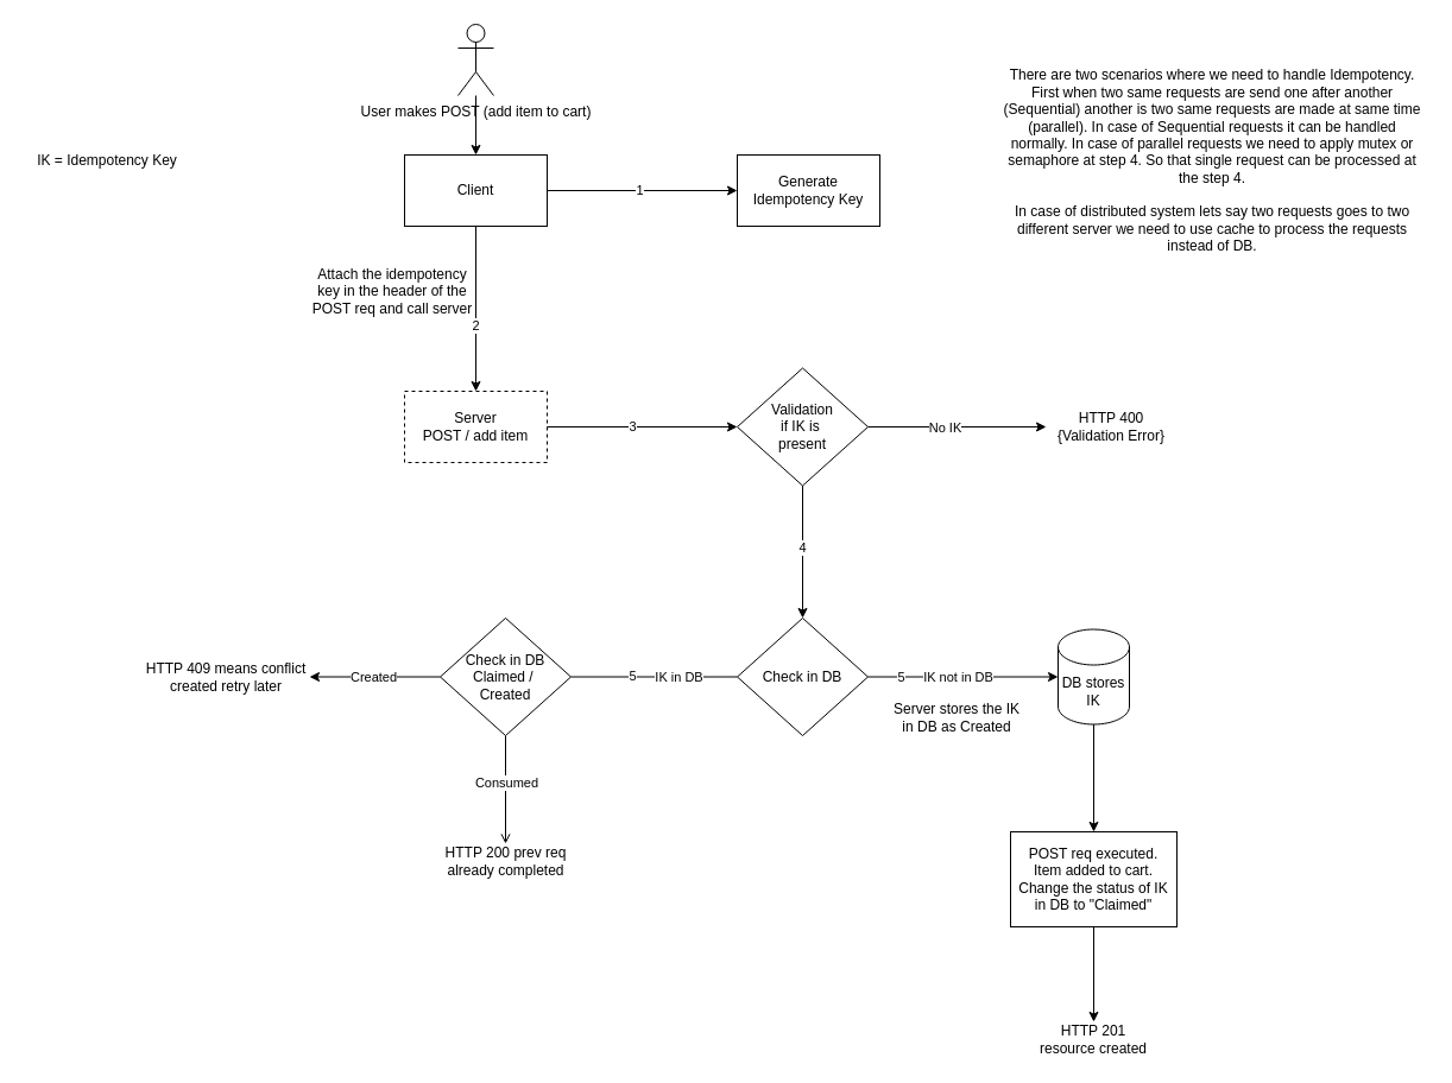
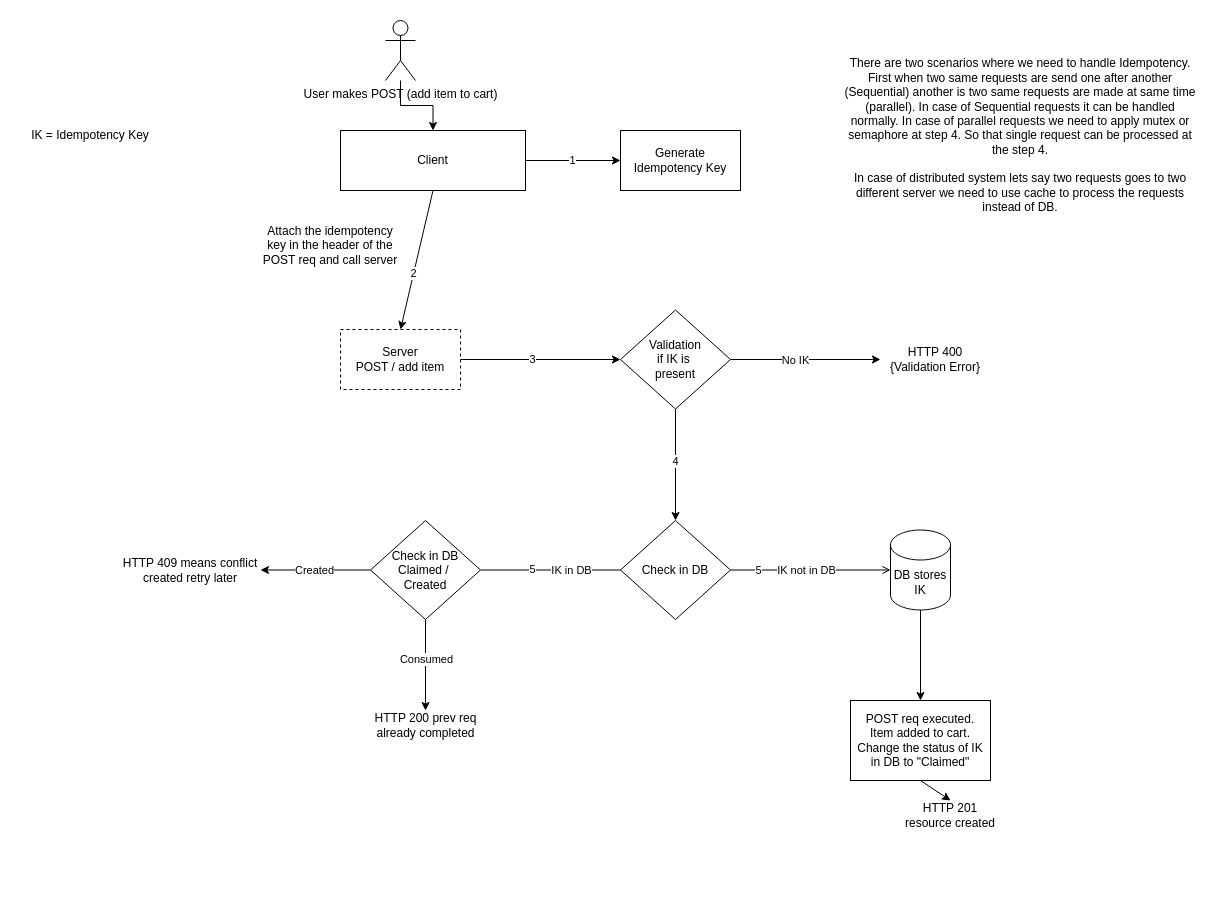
  <mxCell id="0" />
  <mxCell id="1" parent="0" />
- <mxCell id="2" value="Client" style="rounded=0;whiteSpace=wrap;html=1;" vertex="1" parent="1"><mxGeometry x="340" y="130" width="120" height="60" as="geometry" /></mxCell>
+ <mxCell id="2" value="Client" style="rounded=0;whiteSpace=wrap;html=1;" vertex="1" parent="1"><mxGeometry x="340" y="130" width="185" height="60" as="geometry" /></mxCell>
  <mxCell id="3" value="" style="edgeStyle=orthogonalEdgeStyle;rounded=0;orthogonalLoop=1;jettySize=auto;html=1;" edge="1" parent="1" source="4" target="2"><mxGeometry relative="1" as="geometry" /></mxCell>
  <mxCell id="4" value="User makes POST (add item to cart)" style="shape=umlActor;verticalLabelPosition=bottom;verticalAlign=top;html=1;outlineConnect=0;" vertex="1" parent="1"><mxGeometry x="385" y="20" width="30" height="60" as="geometry" /></mxCell>
  <mxCell id="5" value="" style="endArrow=classic;html=1;rounded=0;exitX=1;exitY=0.5;exitDx=0;exitDy=0;" edge="1" parent="1" source="2"><mxGeometry width="50" height="50" relative="1" as="geometry"><mxPoint x="550" y="180" as="sourcePoint" /><mxPoint x="620" y="160" as="targetPoint" /></mxGeometry></mxCell>
  <mxCell id="6" value="1" style="edgeLabel;html=1;align=center;verticalAlign=middle;resizable=0;points=[];" vertex="1" connectable="0" parent="5"><mxGeometry x="-0.037" y="1" relative="1" as="geometry"><mxPoint as="offset" /></mxGeometry></mxCell>
  <mxCell id="7" value="Generate Idempotency Key" style="rounded=0;whiteSpace=wrap;html=1;" vertex="1" parent="1"><mxGeometry x="620" y="130" width="120" height="60" as="geometry" /></mxCell>
  <mxCell id="8" value="" style="endArrow=classic;html=1;rounded=0;exitX=0.5;exitY=1;exitDx=0;exitDy=0;entryX=0.5;entryY=0;entryDx=0;entryDy=0;" edge="1" parent="1" source="2" target="10"><mxGeometry width="50" height="50" relative="1" as="geometry"><mxPoint x="340" y="380" as="sourcePoint" /><mxPoint x="400" y="310" as="targetPoint" /></mxGeometry></mxCell>
  <mxCell id="9" value="2" style="edgeLabel;html=1;align=center;verticalAlign=middle;resizable=0;points=[];" vertex="1" connectable="0" parent="8"><mxGeometry x="0.194" y="-1" relative="1" as="geometry"><mxPoint as="offset" /></mxGeometry></mxCell>
  <mxCell id="10" value="Server&lt;div&gt;POST / add item&lt;/div&gt;" style="rounded=0;whiteSpace=wrap;html=1;dashed=1;" vertex="1" parent="1"><mxGeometry x="340" y="329" width="120" height="60" as="geometry" /></mxCell>
  <mxCell id="11" value="Attach the idempotency key in the header of the POST req and call server" style="text;html=1;whiteSpace=wrap;strokeColor=none;fillColor=none;align=center;verticalAlign=middle;rounded=0;" vertex="1" parent="1"><mxGeometry x="260" y="230" width="140" height="30" as="geometry" /></mxCell>
  <mxCell id="12" value="" style="endArrow=classic;html=1;rounded=0;exitX=1;exitY=0.5;exitDx=0;exitDy=0;entryX=0;entryY=0.5;entryDx=0;entryDy=0;" edge="1" parent="1" source="10" target="14"><mxGeometry width="50" height="50" relative="1" as="geometry"><mxPoint x="530" y="350" as="sourcePoint" /><mxPoint x="610" y="360" as="targetPoint" /></mxGeometry></mxCell>
  <mxCell id="13" value="3" style="edgeLabel;html=1;align=center;verticalAlign=middle;resizable=0;points=[];" vertex="1" connectable="0" parent="12"><mxGeometry x="-0.113" y="-2" relative="1" as="geometry"><mxPoint y="-3" as="offset" /></mxGeometry></mxCell>
  <mxCell id="14" value="Validation&lt;div&gt;if IK is&amp;nbsp;&lt;/div&gt;&lt;div&gt;present&lt;/div&gt;" style="rhombus;whiteSpace=wrap;html=1;" vertex="1" parent="1"><mxGeometry x="620" y="309.5" width="110" height="99" as="geometry" /></mxCell>
  <mxCell id="15" value="" style="endArrow=classic;html=1;rounded=0;exitX=1;exitY=0.5;exitDx=0;exitDy=0;entryX=0;entryY=0.5;entryDx=0;entryDy=0;" edge="1" parent="1" source="14" target="17"><mxGeometry width="50" height="50" relative="1" as="geometry"><mxPoint x="910" y="420" as="sourcePoint" /><mxPoint x="880" y="360" as="targetPoint" /></mxGeometry></mxCell>
  <mxCell id="16" value="No IK" style="edgeLabel;html=1;align=center;verticalAlign=middle;resizable=0;points=[];" vertex="1" connectable="0" parent="15"><mxGeometry x="-0.147" y="-1" relative="1" as="geometry"><mxPoint y="-1" as="offset" /></mxGeometry></mxCell>
  <mxCell id="17" value="HTTP 400 {Validation Error}" style="text;html=1;whiteSpace=wrap;strokeColor=none;fillColor=none;align=center;verticalAlign=middle;rounded=0;" vertex="1" parent="1"><mxGeometry x="880" y="344" width="110" height="30" as="geometry" /></mxCell>
  <mxCell id="18" value="IK = Idempotency Key" style="text;html=1;whiteSpace=wrap;strokeColor=none;fillColor=none;align=center;verticalAlign=middle;rounded=0;" vertex="1" parent="1"><mxGeometry x="20" y="120" width="140" height="30" as="geometry" /></mxCell>
  <mxCell id="19" value="" style="endArrow=classic;html=1;rounded=0;exitX=0.5;exitY=1;exitDx=0;exitDy=0;entryX=0.5;entryY=0;entryDx=0;entryDy=0;" edge="1" parent="1" source="14"><mxGeometry width="50" height="50" relative="1" as="geometry"><mxPoint x="730" y="540" as="sourcePoint" /><mxPoint x="675" y="520" as="targetPoint" /></mxGeometry></mxCell>
  <mxCell id="20" value="4" style="edgeLabel;html=1;align=center;verticalAlign=middle;resizable=0;points=[];" vertex="1" connectable="0" parent="19"><mxGeometry x="-0.064" y="1" relative="1" as="geometry"><mxPoint x="-2" as="offset" /></mxGeometry></mxCell>
  <mxCell id="21" value="Check in DB" style="rhombus;whiteSpace=wrap;html=1;" vertex="1" parent="1"><mxGeometry x="620" y="520" width="110" height="99" as="geometry" /></mxCell>
- <mxCell id="22" value="" style="endArrow=classic;html=1;rounded=0;exitX=1;exitY=0.5;exitDx=0;exitDy=0;entryX=0;entryY=0.5;entryDx=0;entryDy=0;entryPerimeter=0;" edge="1" parent="1" source="21" target="25"><mxGeometry width="50" height="50" relative="1" as="geometry"><mxPoint x="770" y="610" as="sourcePoint" /><mxPoint x="880" y="570" as="targetPoint" /></mxGeometry></mxCell>
+ <mxCell id="22" value="" style="endArrow=open;html=1;rounded=0;exitX=1;exitY=0.5;exitDx=0;exitDy=0;entryX=0;entryY=0.5;entryDx=0;entryDy=0;entryPerimeter=0;" edge="1" parent="1" source="21" target="25"><mxGeometry width="50" height="50" relative="1" as="geometry"><mxPoint x="770" y="610" as="sourcePoint" /><mxPoint x="880" y="570" as="targetPoint" /></mxGeometry></mxCell>
  <mxCell id="23" value="IK not in DB" style="edgeLabel;html=1;align=center;verticalAlign=middle;resizable=0;points=[];" vertex="1" connectable="0" parent="22"><mxGeometry x="-0.467" relative="1" as="geometry"><mxPoint x="32" as="offset" /></mxGeometry></mxCell>
  <mxCell id="24" value="5" style="edgeLabel;html=1;align=center;verticalAlign=middle;resizable=0;points=[];" vertex="1" connectable="0" parent="22"><mxGeometry x="-0.662" y="1" relative="1" as="geometry"><mxPoint y="1" as="offset" /></mxGeometry></mxCell>
  <mxCell id="25" value="DB stores&lt;div&gt;IK&lt;/div&gt;" style="shape=cylinder3;whiteSpace=wrap;html=1;boundedLbl=1;backgroundOutline=1;size=15;" vertex="1" parent="1"><mxGeometry x="890" y="529.5" width="60" height="80" as="geometry" /></mxCell>
- <mxCell id="26" value="Server stores the IK in DB as Created" style="text;html=1;whiteSpace=wrap;strokeColor=none;fillColor=none;align=center;verticalAlign=middle;rounded=0;" vertex="1" parent="1"><mxGeometry x="750" y="589" width="110" height="30" as="geometry" /></mxCell>
  <mxCell id="27" value="" style="endArrow=classic;html=1;rounded=0;exitX=0.5;exitY=1;exitDx=0;exitDy=0;exitPerimeter=0;entryX=0.5;entryY=0;entryDx=0;entryDy=0;" edge="1" parent="1" source="25" target="28"><mxGeometry width="50" height="50" relative="1" as="geometry"><mxPoint x="600" y="450" as="sourcePoint" /><mxPoint x="920" y="700" as="targetPoint" /></mxGeometry></mxCell>
  <mxCell id="28" value="POST req executed.&lt;div&gt;Item added to cart.&lt;/div&gt;&lt;div&gt;Change the status of IK in DB to &quot;Claimed&quot;&lt;/div&gt;" style="rounded=0;whiteSpace=wrap;html=1;" vertex="1" parent="1"><mxGeometry x="850" y="700" width="140" height="80" as="geometry" /></mxCell>
  <mxCell id="29" value="" style="endArrow=none;html=1;rounded=0;exitX=0;exitY=0.5;exitDx=0;exitDy=0;entryX=1;entryY=0.5;entryDx=0;entryDy=0;" edge="1" parent="1" source="21" target="34"><mxGeometry width="50" height="50" relative="1" as="geometry"><mxPoint x="450" y="650" as="sourcePoint" /><mxPoint x="490" y="570" as="targetPoint" /></mxGeometry></mxCell>
  <mxCell id="30" value="5" style="edgeLabel;html=1;align=center;verticalAlign=middle;resizable=0;points=[];" vertex="1" connectable="0" parent="29"><mxGeometry x="0.277" y="1" relative="1" as="geometry"><mxPoint y="-2" as="offset" /></mxGeometry></mxCell>
  <mxCell id="31" value="IK in DB" style="edgeLabel;html=1;align=center;verticalAlign=middle;resizable=0;points=[];" vertex="1" connectable="0" parent="29"><mxGeometry x="-0.292" relative="1" as="geometry"><mxPoint as="offset" /></mxGeometry></mxCell>
  <mxCell id="32" value="" style="endArrow=classic;html=1;rounded=0;exitX=0.5;exitY=1;exitDx=0;exitDy=0;entryX=0.5;entryY=0;entryDx=0;entryDy=0;" edge="1" parent="1" source="28" target="33"><mxGeometry width="50" height="50" relative="1" as="geometry"><mxPoint x="1040" y="910" as="sourcePoint" /><mxPoint x="920" y="850" as="targetPoint" /></mxGeometry></mxCell>
- <mxCell id="33" value="HTTP 201 resource created" style="text;html=1;whiteSpace=wrap;strokeColor=none;fillColor=none;align=center;verticalAlign=middle;rounded=0;" vertex="1" parent="1"><mxGeometry x="870" y="860" width="100" height="30" as="geometry" /></mxCell>
+ <mxCell id="33" value="HTTP 201 resource created" style="text;html=1;whiteSpace=wrap;strokeColor=none;fillColor=none;align=center;verticalAlign=middle;rounded=0;" vertex="1" parent="1"><mxGeometry x="900" y="800" width="100" height="30" as="geometry" /></mxCell>
  <mxCell id="34" value="Check in DB&lt;div&gt;Claimed /&amp;nbsp;&lt;/div&gt;&lt;div&gt;Created&lt;/div&gt;" style="rhombus;whiteSpace=wrap;html=1;" vertex="1" parent="1"><mxGeometry x="370" y="520" width="110" height="99" as="geometry" /></mxCell>
- <mxCell id="35" value="" style="endArrow=open;html=1;rounded=0;exitX=0.5;exitY=1;exitDx=0;exitDy=0;entryX=0.5;entryY=0;entryDx=0;entryDy=0;" edge="1" parent="1" source="34" target="39"><mxGeometry width="50" height="50" relative="1" as="geometry"><mxPoint x="600" y="710" as="sourcePoint" /><mxPoint x="425" y="700" as="targetPoint" /></mxGeometry></mxCell>
+ <mxCell id="35" value="" style="endArrow=classic;html=1;rounded=0;exitX=0.5;exitY=1;exitDx=0;exitDy=0;entryX=0.5;entryY=0;entryDx=0;entryDy=0;" edge="1" parent="1" source="34" target="39"><mxGeometry width="50" height="50" relative="1" as="geometry"><mxPoint x="600" y="710" as="sourcePoint" /><mxPoint x="425" y="700" as="targetPoint" /></mxGeometry></mxCell>
  <mxCell id="36" value="Consumed" style="edgeLabel;html=1;align=center;verticalAlign=middle;resizable=0;points=[];" vertex="1" connectable="0" parent="35"><mxGeometry x="-0.136" relative="1" as="geometry"><mxPoint as="offset" /></mxGeometry></mxCell>
  <mxCell id="37" value="" style="endArrow=classic;html=1;rounded=0;exitX=0;exitY=0.5;exitDx=0;exitDy=0;entryX=1;entryY=0.5;entryDx=0;entryDy=0;" edge="1" parent="1" source="34" target="40"><mxGeometry width="50" height="50" relative="1" as="geometry"><mxPoint x="200" y="690" as="sourcePoint" /><mxPoint x="260" y="570" as="targetPoint" /></mxGeometry></mxCell>
  <mxCell id="38" value="Created" style="edgeLabel;html=1;align=center;verticalAlign=middle;resizable=0;points=[];" vertex="1" connectable="0" parent="37"><mxGeometry x="0.036" relative="1" as="geometry"><mxPoint as="offset" /></mxGeometry></mxCell>
  <mxCell id="39" value="HTTP 200 prev req already completed" style="text;html=1;whiteSpace=wrap;strokeColor=none;fillColor=none;align=center;verticalAlign=middle;rounded=0;" vertex="1" parent="1"><mxGeometry x="372.5" y="710" width="105" height="30" as="geometry" /></mxCell>
  <mxCell id="40" value="HTTP 409 means conflict created retry later" style="text;html=1;whiteSpace=wrap;strokeColor=none;fillColor=none;align=center;verticalAlign=middle;rounded=0;" vertex="1" parent="1"><mxGeometry x="120" y="554.5" width="140" height="30" as="geometry" /></mxCell>
  <mxCell id="41" value="There are two scenarios where we need to handle Idempotency. First when two same requests are send one after another (Sequential) another is two same requests are made at same time (parallel). In case of Sequential requests it can be handled normally. In case of parallel requests we need to apply mutex or semaphore at step 4. So that single request can be processed at the step 4.&lt;div&gt;&lt;br&gt;&lt;/div&gt;&lt;div&gt;In case of distributed system lets say two requests goes to two different server we need to use cache to process the requests instead of DB.&lt;/div&gt;" style="text;html=1;whiteSpace=wrap;strokeColor=none;fillColor=none;align=center;verticalAlign=middle;rounded=0;" vertex="1" parent="1"><mxGeometry x="840" y="40" width="360" height="190" as="geometry" /></mxCell>
